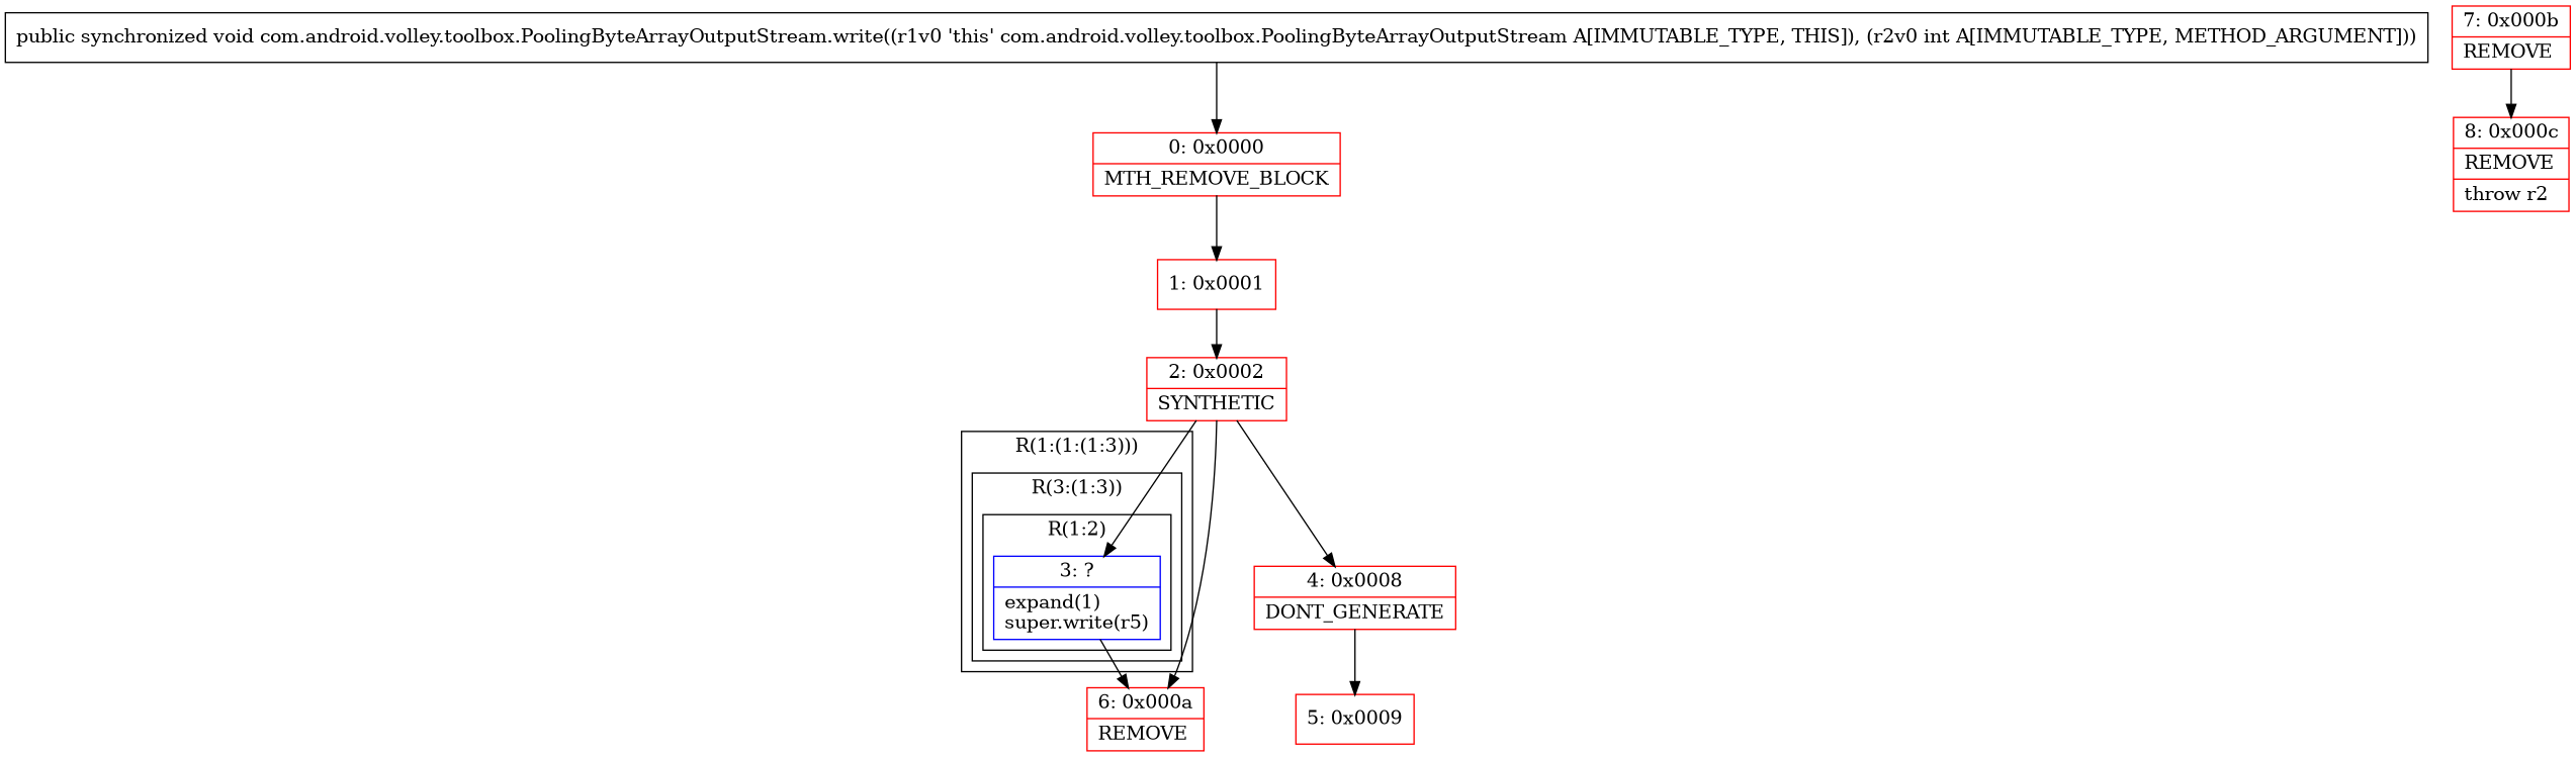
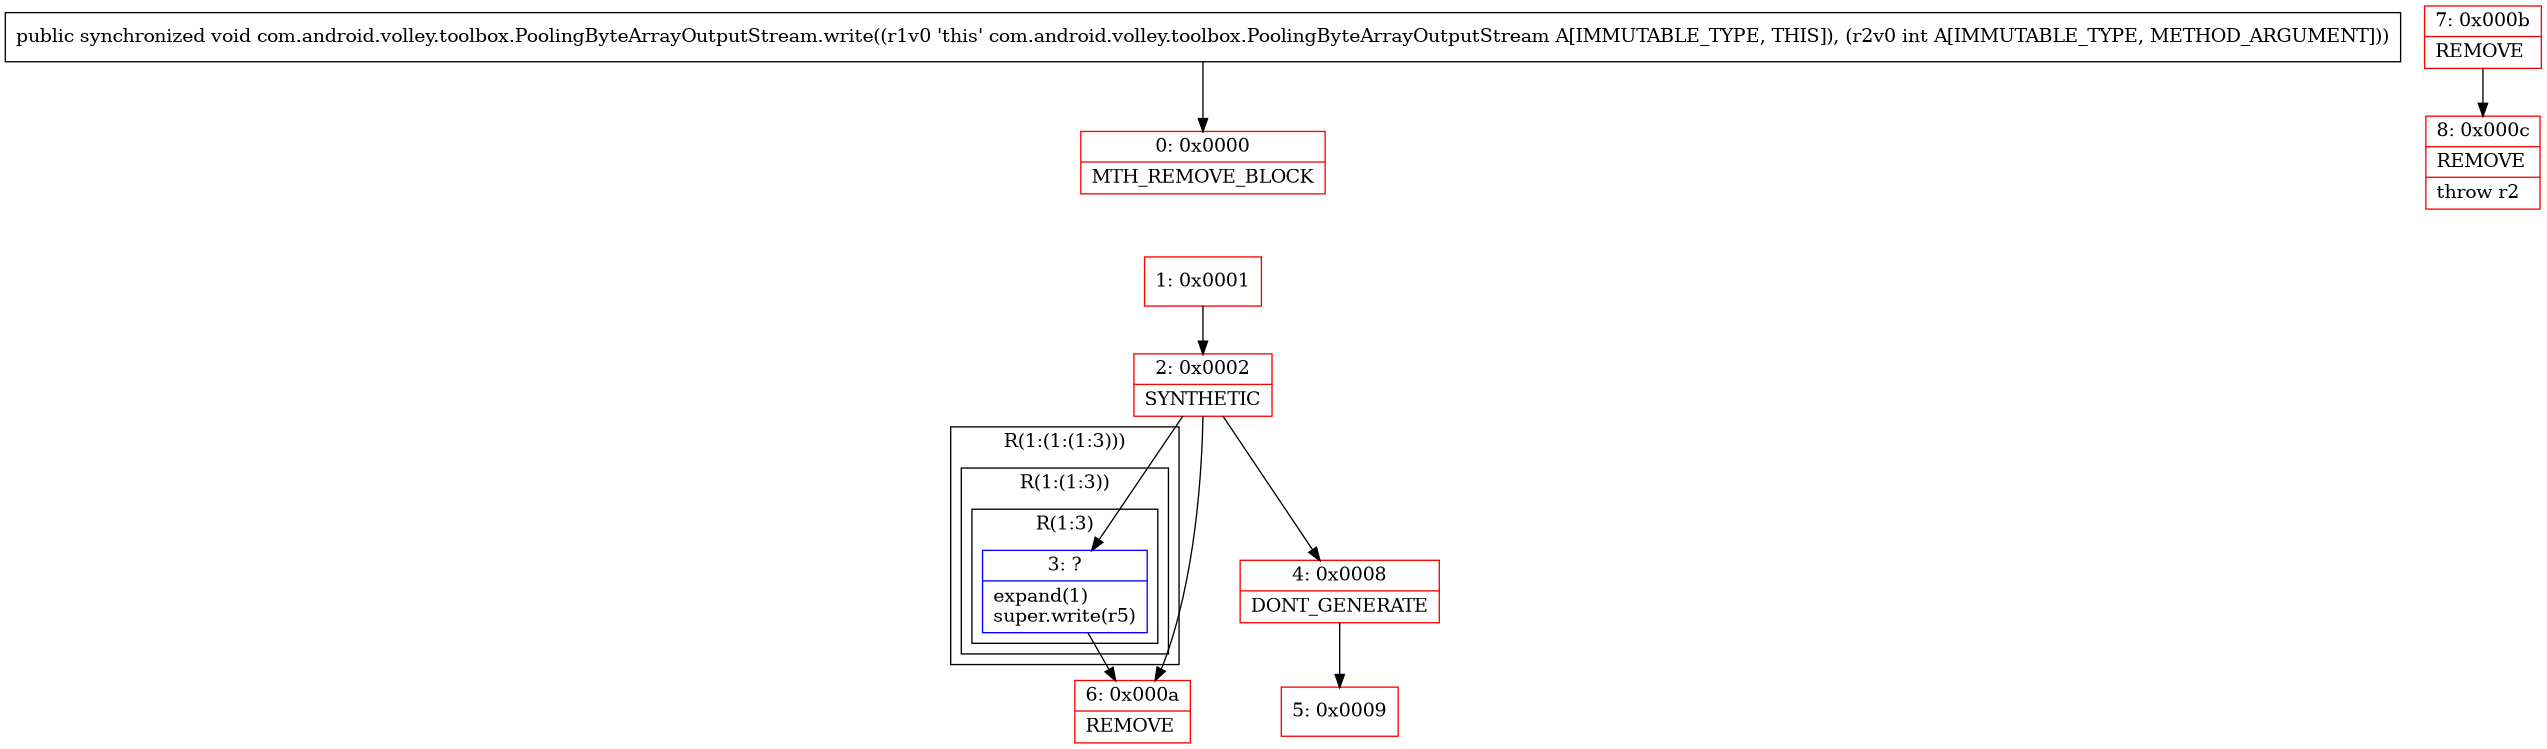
  digraph {
    node [color=red shape=record]
    n1 [color=blue label="{3\:\ ?|expand(1)\lsuper.write(r5)\l}"]
    n2 [label="{6\:\ 0x000a|REMOVE\l}"]
    n3 [label="{4\:\ 0x0008|DONT_GENERATE\l}"]
    n4 [label="{5\:\ 0x0009}"]
    n5 [label="{0\:\ 0x0000|MTH_REMOVE_BLOCK\l}"]
    n6 [label="{1\:\ 0x0001}"]
    n7 [label="{2\:\ 0x0002|SYNTHETIC\l}"]
    n8 [label="{7\:\ 0x000b|REMOVE\l}"]
    n9 [label="{8\:\ 0x000c|REMOVE\l|throw r2\l}"]
    n10 [label="{public synchronized void com.android.volley.toolbox.PoolingByteArrayOutputStream.write((r1v0 'this' com.android.volley.toolbox.PoolingByteArrayOutputStream A[IMMUTABLE_TYPE, THIS]), (r2v0 int A[IMMUTABLE_TYPE, METHOD_ARGUMENT])) }" color=""]
    subgraph cluster_1 {
      label="R(1:(1:(1:3)))"
      subgraph cluster_2 {
-       label="R(3:(1:3))"
+       label="R(1:(1:3))"
        subgraph cluster_3 {
-         label="R(1:2)"
+         label="R(1:3)"
          n1
        }
      }
    }
    n1 -> n2
    n3 -> n4
-   n5 -> n6
    n6 -> n7
    n7 -> n1
    n7 -> n2
    n7 -> n3
    n8 -> n9
    n10 -> n5
  }
